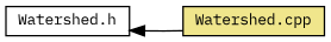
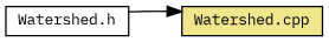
  digraph {
    rankdir=LR
    fontname="IBM Plex Mono"
    node [color=black fontname="IBM Plex Mono" fontsize=10 shape=record style=filled]
    n1 [fillcolor=white fontcolor=black height=0.2 label="Watershed.h" width=0.4]
    n2 [fillcolor=khaki height=0.2 label="Watershed.cpp" width=0.4]
-   n1 -> n2 [color=black dir=back fontname="IBM Plex Mono" fontsize=10 labelfontname=Helvetica labelfontsize=10 style=solid]
+   n2 -> n1 [color=black dir=back fontname="IBM Plex Mono" fontsize=10 labelfontname=Helvetica labelfontsize=10 style=solid]
  }
